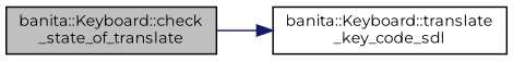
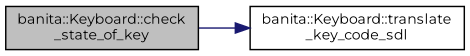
  digraph {
    rankdir=LR
    fontname=Montserrat
    node [color=black fontname=Montserrat fontsize=10 shape=record style=filled]
-   n1 [fillcolor=grey75 fontcolor=black height=0.2 label="banita::Keyboard::check\l_state_of_translate" width=0.4]
+   n1 [fillcolor=grey75 fontcolor=black height=0.2 label="banita::Keyboard::check\l_state_of_key" width=0.4]
    n2 [fillcolor=white height=0.2 label="banita::Keyboard::translate\l_key_code_sdl" width=0.4]
    n1 -> n2 [color=midnightblue fontname=Montserrat fontsize=10 labelfontname=Helvetica labelfontsize=10 style=solid]
  }
